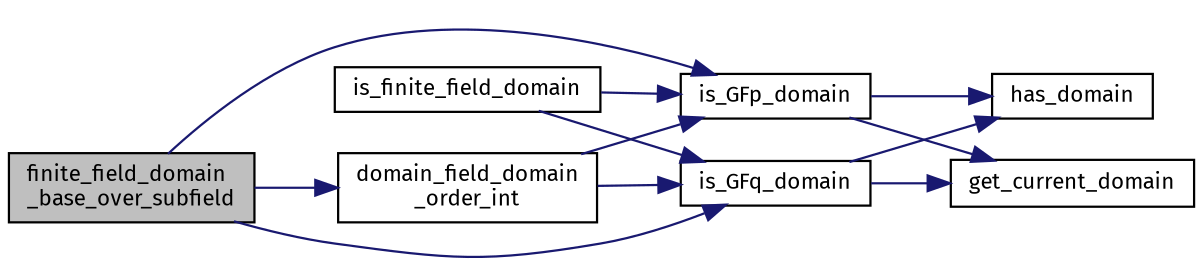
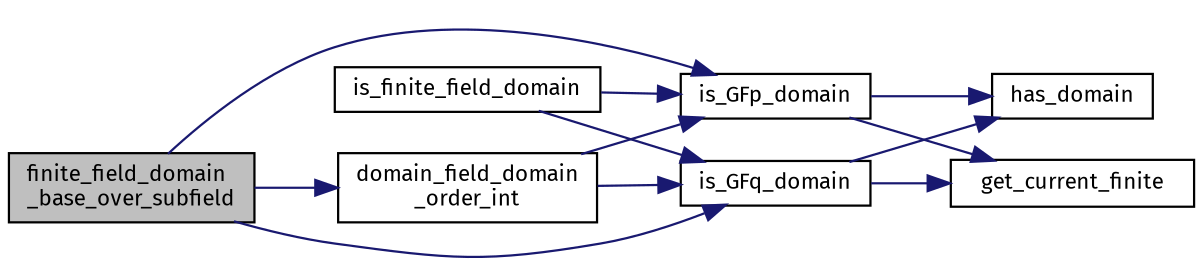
  digraph {
    fontname="Fira Sans"
    rankdir=LR
    node [color=black fillcolor=white fontname="Fira Sans" fontsize=10 shape=record style=filled]
    edge [color=midnightblue fontname="Fira Sans" fontsize=10 labelfontname=Helvetica labelfontsize=10 style=solid]
    n1 [fillcolor=grey75 fontcolor=black height=0.2 label="finite_field_domain\l_base_over_subfield" width=0.4]
    n2 [height=0.2 label=is_GFp_domain width=0.4]
    n3 [height=0.2 label=is_GFq_domain width=0.4]
    n4 [height=0.2 label="domain_field_domain\l_order_int" width=0.4]
    n5 [height=0.2 label=is_finite_field_domain width=0.4]
    n6 [height=0.2 label=has_domain width=0.4]
-   n7 [height=0.2 label=get_current_domain width=0.4]
+   n7 [height=0.2 label=get_current_finite width=0.4]
    n1 -> n2
    n1 -> n3
    n1 -> n4
    n2 -> n6
    n2 -> n7
    n3 -> n6
    n3 -> n7
    n4 -> n2
    n4 -> n3
    n5 -> n2
    n5 -> n3
  }
